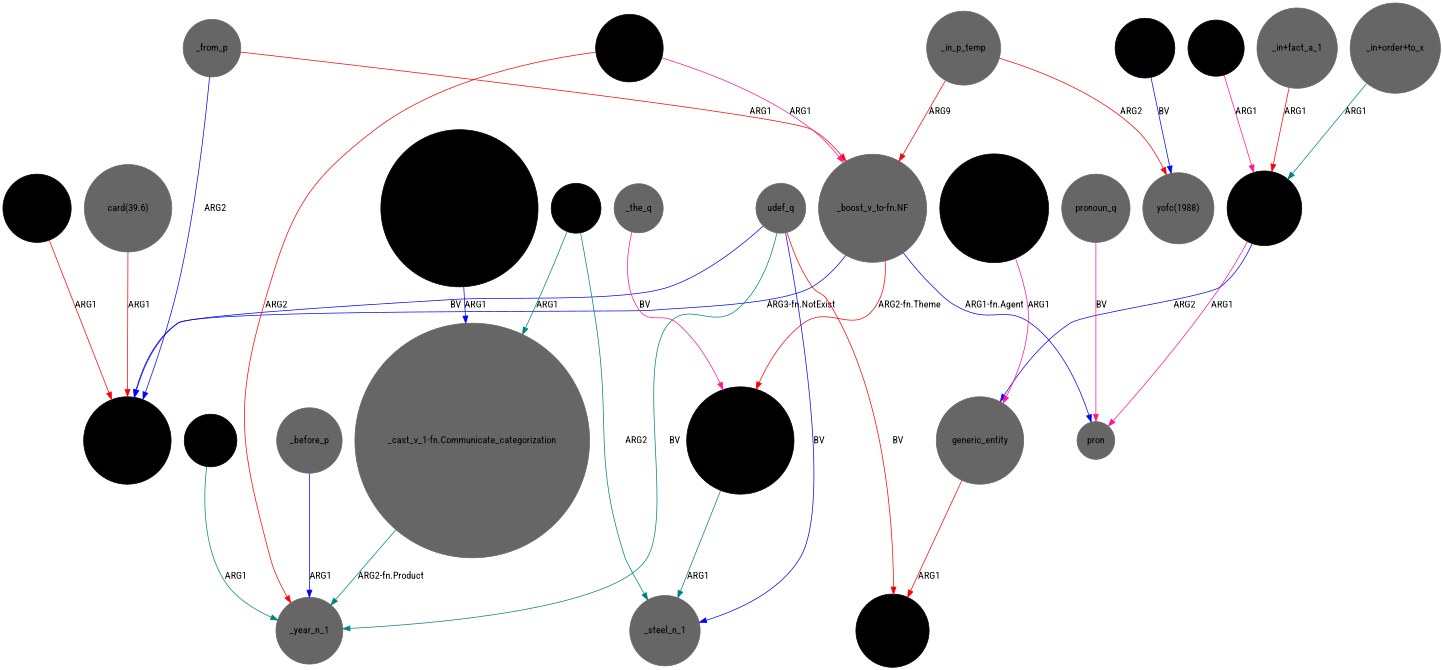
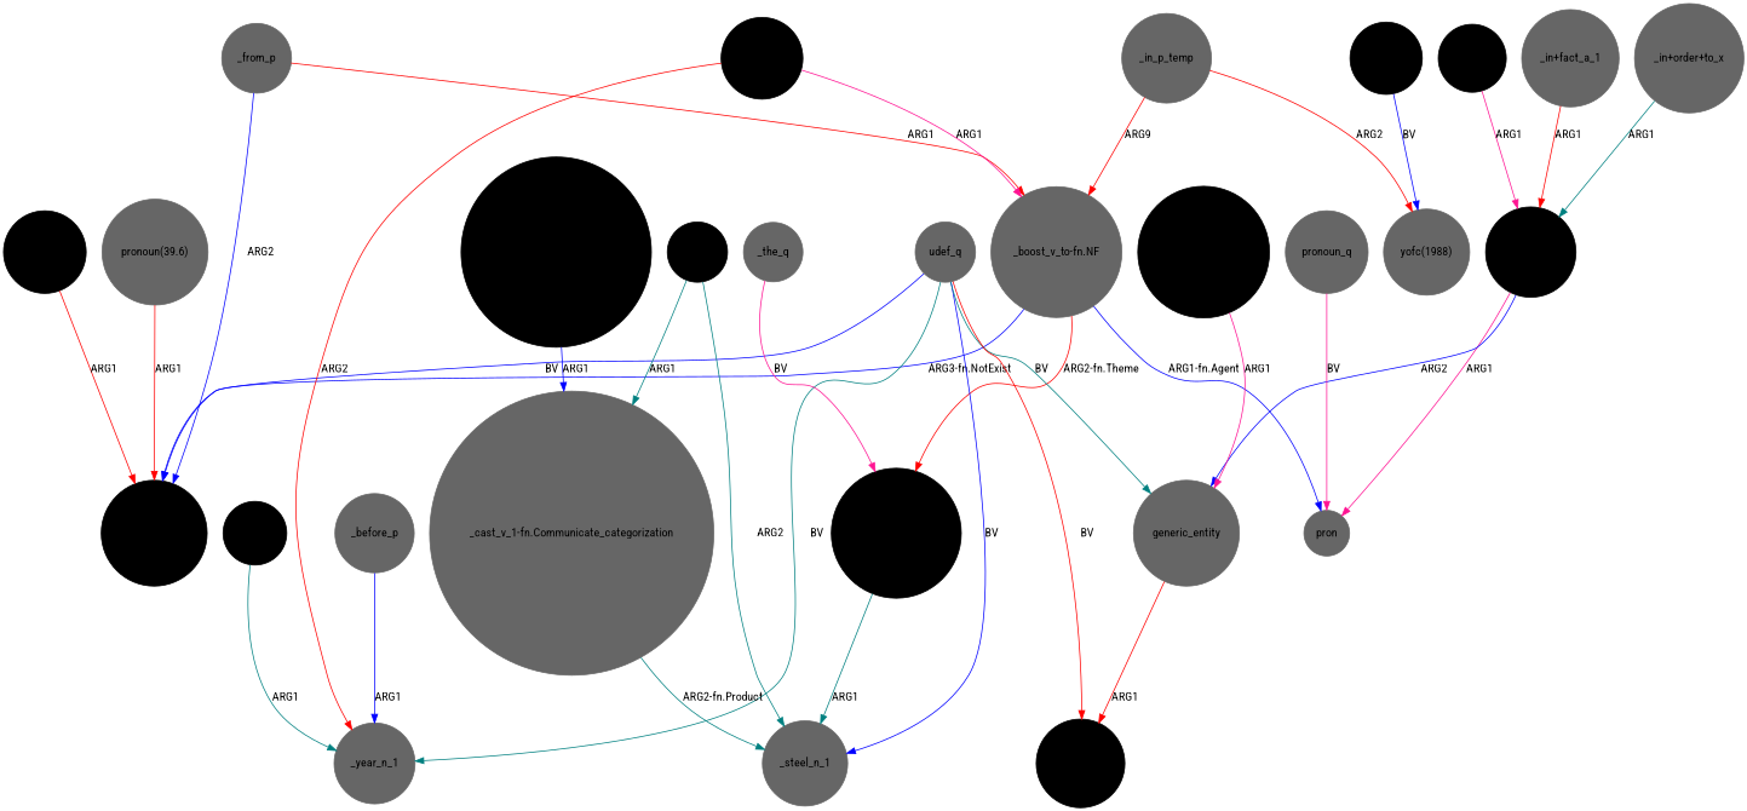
  digraph {
    fontname="Roboto Condensed"
    node [color=gray40 fontname="Roboto Condensed" shape=circle style=filled]
    edge [color=red fontname="Roboto Condensed"]
    _percent_n_of [color=black]
-   "card(39.6)"
+   "card(39.6)" [label="pronoun(39.6)"]
    _from_p
    "_boost_v_to-fn.NF"
    pron
    _percentage_n_of [color=black]
    _steel_n_1
    _before_p
    _year_n_1
    _spend_v_1 [color=black]
    generic_entity
    _dollar_n_1 [color=black]
    udef_q
    "_cast_v_1-fn.Communicate_categorization"
    parg_d [color=black]
    "card(5)" [color=black]
    _in_p_temp
    "yofc(1988)"
    focus_d [color=black]
    _the_q
    "_in+fact_a_1"
    "card(60.9)" [color=black]
    "_continously/rb_u_unknown" [color=black]
    pronoun_q
    loc_nonsp [color=black]
    "_in+order+to_x"
    proper_q [color=black]
    "card(1000000000)" [color=black]
    "card(39.6)" -> _percent_n_of [label=ARG1]
    _from_p -> _percent_n_of [color=blue label=ARG2]
    _from_p -> "_boost_v_to-fn.NF" [label=ARG1]
    "_boost_v_to-fn.NF" -> _percent_n_of [color=blue label="ARG3-fn.NotExist"]
    "_boost_v_to-fn.NF" -> pron [color=blue label="ARG1-fn.Agent"]
    "_boost_v_to-fn.NF" -> _percentage_n_of [label="ARG2-fn.Theme"]
    _percentage_n_of -> _steel_n_1 [color=teal label=ARG1]
    _before_p -> _year_n_1 [color=blue label=ARG1]
    _spend_v_1 -> pron [color=deeppink label=ARG1]
    _spend_v_1 -> generic_entity [color=blue label=ARG2]
    generic_entity -> _dollar_n_1 [label=ARG1]
    udef_q -> _percent_n_of [color=blue label=BV]
    udef_q -> _steel_n_1 [color=blue label=BV]
    udef_q -> _year_n_1 [color=teal label=BV]
+   udef_q -> generic_entity [color=teal label=BV]
    udef_q -> _dollar_n_1 [label=BV]
-   "_cast_v_1-fn.Communicate_categorization" -> _year_n_1 [color=teal label="ARG2-fn.Product"]
+   "_cast_v_1-fn.Communicate_categorization" -> _steel_n_1 [color=teal label="ARG2-fn.Product"]
    parg_d -> _steel_n_1 [color=teal label=ARG2]
    parg_d -> "_cast_v_1-fn.Communicate_categorization" [color=teal label=ARG1]
    "card(5)" -> _year_n_1 [color=teal label=ARG1]
    _in_p_temp -> "_boost_v_to-fn.NF" [label=ARG9]
    _in_p_temp -> "yofc(1988)" [label=ARG2]
    focus_d -> _spend_v_1 [color=deeppink label=ARG1]
    _the_q -> _percentage_n_of [color=deeppink label=BV]
    "_in+fact_a_1" -> _spend_v_1 [label=ARG1]
    "card(60.9)" -> _percent_n_of [label=ARG1]
    "_continously/rb_u_unknown" -> "_cast_v_1-fn.Communicate_categorization" [color=blue label=ARG1]
    pronoun_q -> pron [color=deeppink label=BV]
    loc_nonsp -> "_boost_v_to-fn.NF" [color=deeppink label=ARG1]
    loc_nonsp -> _year_n_1 [label=ARG2]
    "_in+order+to_x" -> _spend_v_1 [color=teal label=ARG1]
    proper_q -> "yofc(1988)" [color=blue label=BV]
    "card(1000000000)" -> generic_entity [color=deeppink label=ARG1]
  }
